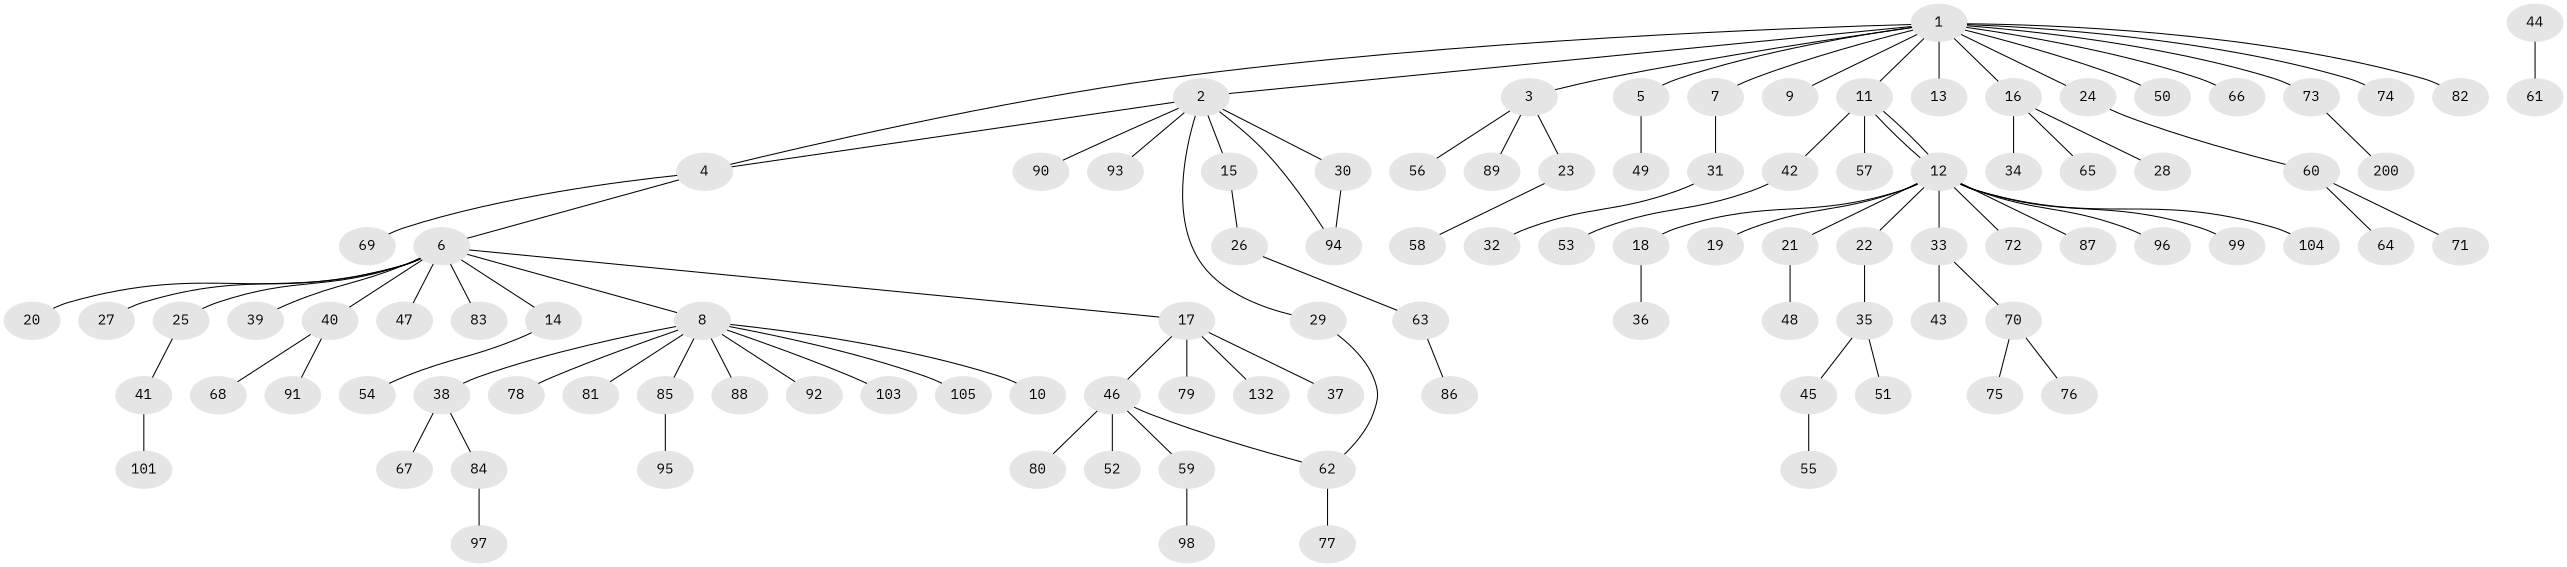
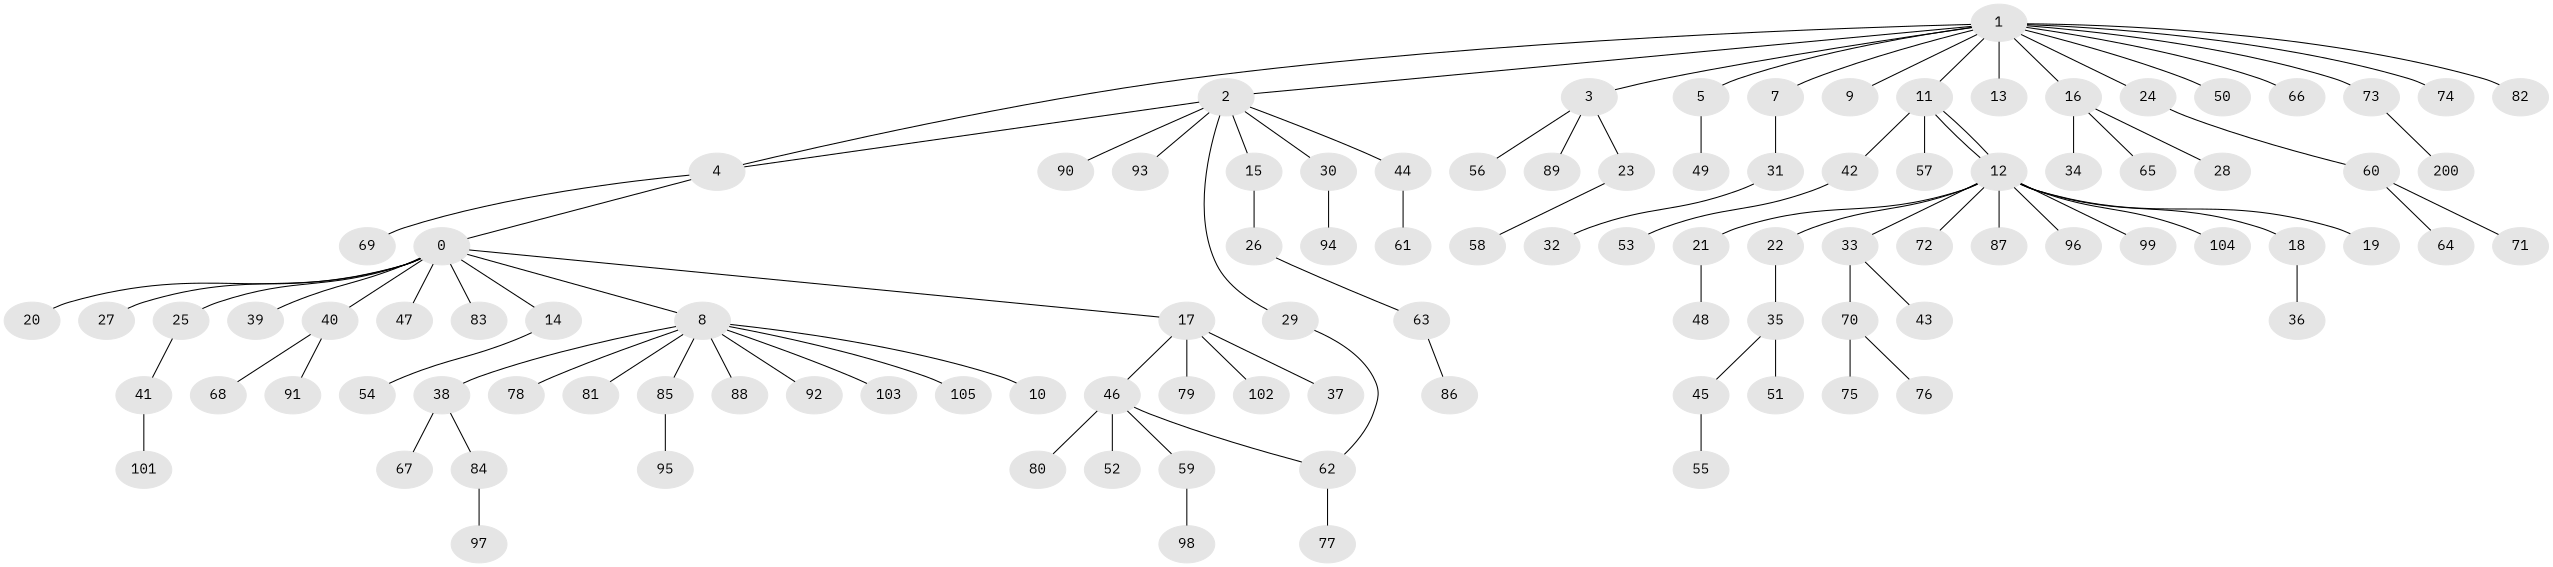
  graph {
    fontname="IBM Plex Mono"
    node [color=gray90 fontname="IBM Plex Mono" style=filled]
    edge [fontname="IBM Plex Mono"]
    1
    2
    3
    4
    5
    7
    9
    11
    13
    16
    24
    50
    66
    73
    74
    82
    15
    29
    30
    44
    90
    93
    23
    56
    89
-   6
+   6 [label=0]
    69
    49
    31
    12
    42
    57
    28
    34
    65
    60
    n37 [label=200]
    26
    62
    94
    61
    58
    8
    14
    17
    20
    25
    27
    39
    40
    47
    83
    10
    38
    78
    81
    85
    88
    92
    103
    105
    54
    37
    46
    79
-   102 [label=132]
+   102
    41
    68
    91
    32
    67
    84
    95
    18
    19
    21
    22
    33
    72
    87
    96
    99
    104
    53
    36
    48
    35
    43
    70
    63
    52
    59
    80
    45
    51
    64
    71
    101
    86
    77
    75
    76
    55
    97
    98
    1 -- 2
    1 -- 3
    1 -- 4
    1 -- 5
    1 -- 7
    1 -- 9
    1 -- 11
    1 -- 13
    1 -- 16
    1 -- 24
    1 -- 50
    1 -- 66
    1 -- 73
    1 -- 74
    1 -- 82
    2 -- 4
    2 -- 15
    2 -- 29
    2 -- 30
-   2 -- 94
+   2 -- 44
    2 -- 90
    2 -- 93
    3 -- 23
    3 -- 56
    3 -- 89
    4 -- 6
    4 -- 69
    5 -- 49
    7 -- 31
    11 -- 12
    11 -- 12
    11 -- 42
    11 -- 57
    16 -- 28
    16 -- 34
    16 -- 65
    24 -- 60
    73 -- n37
    15 -- 26
    29 -- 62
    30 -- 94
    44 -- 61
    23 -- 58
    6 -- 8
    6 -- 14
    6 -- 17
    6 -- 20
    6 -- 25
    6 -- 27
    6 -- 39
    6 -- 40
    6 -- 47
    6 -- 83
    31 -- 32
    12 -- 18
    12 -- 19
    12 -- 21
    12 -- 22
    12 -- 33
    12 -- 72
    12 -- 87
    12 -- 96
    12 -- 99
    12 -- 104
    42 -- 53
    60 -- 64
    60 -- 71
    26 -- 63
    62 -- 77
    8 -- 10
    8 -- 38
    8 -- 78
    8 -- 81
    8 -- 85
    8 -- 88
    8 -- 92
    8 -- 103
    8 -- 105
    14 -- 54
    17 -- 37
    17 -- 46
    17 -- 79
    17 -- 102
    25 -- 41
    40 -- 68
    40 -- 91
    38 -- 67
    38 -- 84
    85 -- 95
    46 -- 62
    46 -- 52
    46 -- 59
    46 -- 80
    41 -- 101
    84 -- 97
    18 -- 36
    21 -- 48
    22 -- 35
    33 -- 43
    33 -- 70
    35 -- 45
    35 -- 51
    70 -- 75
    70 -- 76
    63 -- 86
    59 -- 98
    45 -- 55
  }
